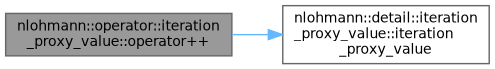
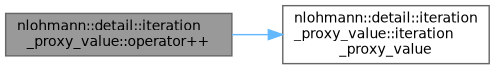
  digraph {
    rankdir=LR
    node [fontname=Helvetica fontsize=10 shape=box style=filled]
-   n1 [color=gray40 fillcolor=grey60 fontcolor=black height=0.2 label="nlohmann::operator::iteration\l_proxy_value::operator++" width=0.4]
+   n1 [color=gray40 fillcolor=grey60 fontcolor=black height=0.2 label="nlohmann::detail::iteration\l_proxy_value::operator++" width=0.4]
    n2 [color=grey40 fillcolor=white height=0.2 label="nlohmann::detail::iteration\l_proxy_value::iteration\l_proxy_value" width=0.4]
    n1 -> n2 [color=steelblue1 fontname=Helvetica fontsize=10 labelfontname=Helvetica labelfontsize=10 style=solid]
  }
